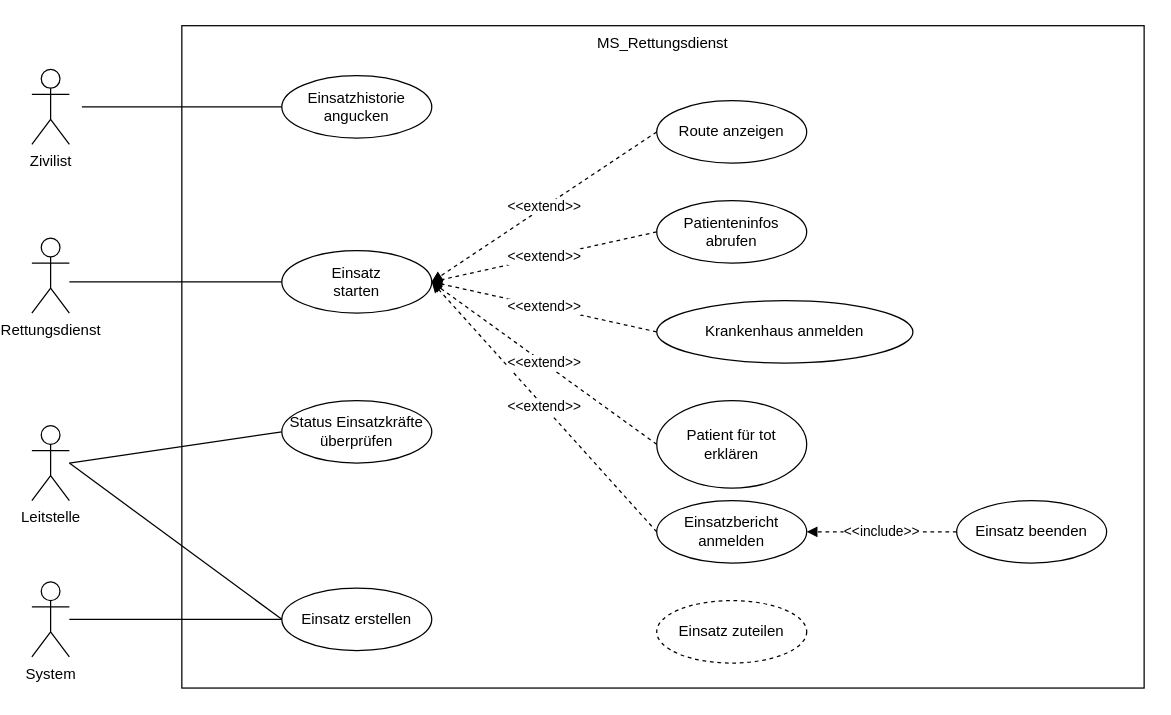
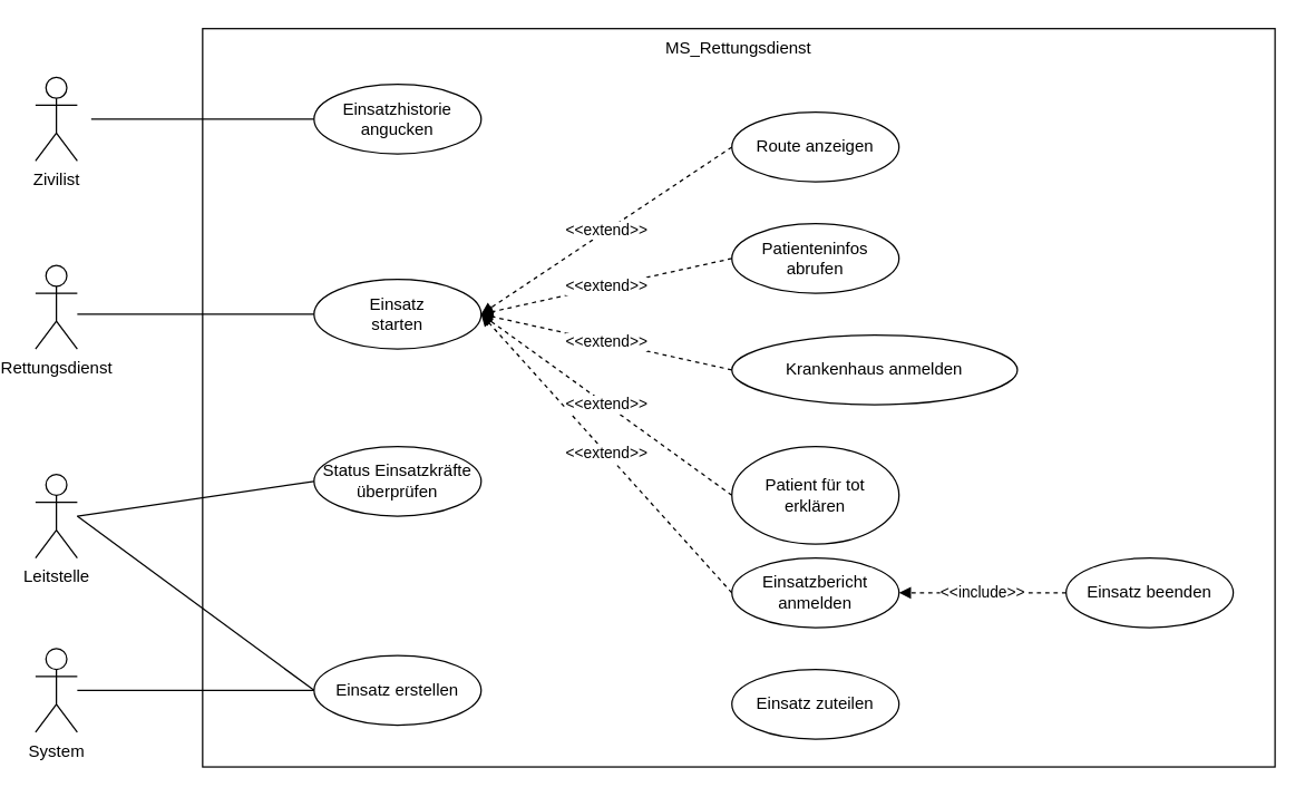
  <mxCell id="0" />
  <mxCell id="1" parent="0" />
  <mxCell id="2" value="Zivilist" style="shape=umlActor;verticalLabelPosition=bottom;labelBackgroundColor=#ffffff;verticalAlign=top;html=1;outlineConnect=0;" vertex="1" parent="1"><mxGeometry x="20" y="55" width="30" height="60" as="geometry" /></mxCell>
  <mxCell id="3" value="Leitstelle" style="shape=umlActor;verticalLabelPosition=bottom;labelBackgroundColor=#ffffff;verticalAlign=top;html=1;outlineConnect=0;" vertex="1" parent="1"><mxGeometry x="20" y="340" width="30" height="60" as="geometry" /></mxCell>
  <mxCell id="4" value="Rettungsdienst" style="shape=umlActor;verticalLabelPosition=bottom;labelBackgroundColor=#ffffff;verticalAlign=top;html=1;outlineConnect=0;" vertex="1" parent="1"><mxGeometry x="20" y="190" width="30" height="60" as="geometry" /></mxCell>
  <mxCell id="5" value="MS_Rettungsdienst" style="rounded=0;whiteSpace=wrap;html=1;verticalAlign=top;" vertex="1" parent="1"><mxGeometry x="140" y="20" width="770" height="530" as="geometry" /></mxCell>
  <mxCell id="6" value="Einsatzhistorie&lt;br&gt;angucken" style="ellipse;whiteSpace=wrap;html=1;" vertex="1" parent="1"><mxGeometry x="220" y="60" width="120" height="50" as="geometry" /></mxCell>
  <mxCell id="7" value="Einsatz&lt;br&gt;starten" style="ellipse;whiteSpace=wrap;html=1;" vertex="1" parent="1"><mxGeometry x="220" y="200" width="120" height="50" as="geometry" /></mxCell>
  <mxCell id="8" value="Status Einsatzkräfte&lt;br&gt;überprüfen" style="ellipse;whiteSpace=wrap;html=1;" vertex="1" parent="1"><mxGeometry x="220" y="320" width="120" height="50" as="geometry" /></mxCell>
  <mxCell id="9" value="Einsatz erstellen" style="ellipse;whiteSpace=wrap;html=1;" vertex="1" parent="1"><mxGeometry x="220" y="470" width="120" height="50" as="geometry" /></mxCell>
  <mxCell id="10" value="System" style="shape=umlActor;verticalLabelPosition=bottom;labelBackgroundColor=#ffffff;verticalAlign=top;html=1;outlineConnect=0;" vertex="1" parent="1"><mxGeometry x="20" y="465" width="30" height="60" as="geometry" /></mxCell>
- <mxCell id="11" value="Einsatz zuteilen" style="ellipse;whiteSpace=wrap;html=1;dashed=1;" vertex="1" parent="1"><mxGeometry x="520" y="480" width="120" height="50" as="geometry" /></mxCell>
+ <mxCell id="11" value="Einsatz zuteilen" style="ellipse;whiteSpace=wrap;html=1;" vertex="1" parent="1"><mxGeometry x="520" y="480" width="120" height="50" as="geometry" /></mxCell>
  <mxCell id="12" value="Route anzeigen" style="ellipse;whiteSpace=wrap;html=1;" vertex="1" parent="1"><mxGeometry x="520" y="80" width="120" height="50" as="geometry" /></mxCell>
  <mxCell id="13" value="Patienteninfos abrufen" style="ellipse;whiteSpace=wrap;html=1;" vertex="1" parent="1"><mxGeometry x="520" y="160" width="120" height="50" as="geometry" /></mxCell>
  <mxCell id="14" value="Krankenhaus anmelden" style="ellipse;whiteSpace=wrap;html=1;" vertex="1" parent="1"><mxGeometry x="520" y="240" width="205" height="50" as="geometry" /></mxCell>
  <mxCell id="15" value="Einsatzbericht anmelden" style="ellipse;whiteSpace=wrap;html=1;" vertex="1" parent="1"><mxGeometry x="520" y="400" width="120" height="50" as="geometry" /></mxCell>
  <mxCell id="16" value="Patient für tot erklären" style="ellipse;whiteSpace=wrap;html=1;" vertex="1" parent="1"><mxGeometry x="520" y="320" width="120" height="70" as="geometry" /></mxCell>
  <mxCell id="17" value="Einsatz beenden" style="ellipse;whiteSpace=wrap;html=1;" vertex="1" parent="1"><mxGeometry x="760" y="400" width="120" height="50" as="geometry" /></mxCell>
- <mxCell id="18" value="&amp;lt;&amp;lt;extend&amp;gt;&amp;gt;" style="endArrow=diamond;dashed=1;html=1;endFill=1;entryX=1;entryY=0.5;entryDx=0;entryDy=0;exitX=0;exitY=0.5;exitDx=0;exitDy=0;" edge="1" parent="1" source="13" target="7"><mxGeometry width="50" height="50" relative="1" as="geometry"><mxPoint x="523" y="105" as="sourcePoint" /><mxPoint x="720" y="440" as="targetPoint" /></mxGeometry></mxCell>
+ <mxCell id="18" value="&amp;lt;&amp;lt;extend&amp;gt;&amp;gt;" style="endArrow=block;dashed=1;html=1;endFill=1;entryX=1;entryY=0.5;entryDx=0;entryDy=0;exitX=0;exitY=0.5;exitDx=0;exitDy=0;" edge="1" parent="1" source="13" target="7"><mxGeometry width="50" height="50" relative="1" as="geometry"><mxPoint x="523" y="105" as="sourcePoint" /><mxPoint x="720" y="440" as="targetPoint" /></mxGeometry></mxCell>
  <mxCell id="19" value="&amp;lt;&amp;lt;extend&amp;gt;&amp;gt;" style="endArrow=block;dashed=1;html=1;endFill=1;entryX=1;entryY=0.5;entryDx=0;entryDy=0;exitX=0;exitY=0.5;exitDx=0;exitDy=0;" edge="1" parent="1" source="12" target="7"><mxGeometry width="50" height="50" relative="1" as="geometry"><mxPoint x="530" y="195" as="sourcePoint" /><mxPoint x="350" y="235" as="targetPoint" /></mxGeometry></mxCell>
  <mxCell id="20" value="&amp;lt;&amp;lt;extend&amp;gt;&amp;gt;" style="endArrow=block;dashed=1;html=1;endFill=1;entryX=1;entryY=0.5;entryDx=0;entryDy=0;exitX=0;exitY=0.5;exitDx=0;exitDy=0;" edge="1" parent="1" source="14" target="7"><mxGeometry width="50" height="50" relative="1" as="geometry"><mxPoint x="540" y="205" as="sourcePoint" /><mxPoint x="360" y="245" as="targetPoint" /></mxGeometry></mxCell>
  <mxCell id="21" value="&amp;lt;&amp;lt;extend&amp;gt;&amp;gt;" style="endArrow=block;dashed=1;html=1;endFill=1;entryX=1;entryY=0.5;entryDx=0;entryDy=0;exitX=0;exitY=0.5;exitDx=0;exitDy=0;" edge="1" parent="1" source="15" target="7"><mxGeometry width="50" height="50" relative="1" as="geometry"><mxPoint x="550" y="215" as="sourcePoint" /><mxPoint x="370" y="255" as="targetPoint" /></mxGeometry></mxCell>
  <mxCell id="22" value="&amp;lt;&amp;lt;extend&amp;gt;&amp;gt;" style="endArrow=block;dashed=1;html=1;endFill=1;entryX=1;entryY=0.5;entryDx=0;entryDy=0;exitX=0;exitY=0.5;exitDx=0;exitDy=0;" edge="1" parent="1" source="16" target="7"><mxGeometry width="50" height="50" relative="1" as="geometry"><mxPoint x="560" y="225" as="sourcePoint" /><mxPoint x="380" y="265" as="targetPoint" /></mxGeometry></mxCell>
  <mxCell id="23" value="&amp;lt;&amp;lt;include&amp;gt;&amp;gt;" style="endArrow=block;dashed=1;html=1;endFill=1;entryX=1;entryY=0.5;entryDx=0;entryDy=0;exitX=0;exitY=0.5;exitDx=0;exitDy=0;" edge="1" parent="1" source="17" target="15"><mxGeometry width="50" height="50" relative="1" as="geometry"><mxPoint x="570" y="235" as="sourcePoint" /><mxPoint x="390" y="275" as="targetPoint" /></mxGeometry></mxCell>
  <mxCell id="24" value="" style="endArrow=none;html=1;entryX=0;entryY=0.5;entryDx=0;entryDy=0;" edge="1" parent="1" source="10" target="9"><mxGeometry width="50" height="50" relative="1" as="geometry"><mxPoint x="180" y="560" as="sourcePoint" /><mxPoint x="230" y="510" as="targetPoint" /></mxGeometry></mxCell>
  <mxCell id="25" value="" style="endArrow=none;html=1;entryX=0;entryY=0.5;entryDx=0;entryDy=0;" edge="1" parent="1" target="7"><mxGeometry width="50" height="50" relative="1" as="geometry"><mxPoint x="50" y="225" as="sourcePoint" /><mxPoint x="130" y="290" as="targetPoint" /></mxGeometry></mxCell>
  <mxCell id="26" value="" style="endArrow=none;html=1;exitX=0;exitY=0.5;exitDx=0;exitDy=0;" edge="1" parent="1" source="9"><mxGeometry width="50" height="50" relative="1" as="geometry"><mxPoint x="-60" y="340" as="sourcePoint" /><mxPoint x="50" y="370" as="targetPoint" /></mxGeometry></mxCell>
  <mxCell id="27" value="" style="endArrow=none;html=1;entryX=0;entryY=0.5;entryDx=0;entryDy=0;" edge="1" parent="1" target="8"><mxGeometry width="50" height="50" relative="1" as="geometry"><mxPoint x="50" y="370" as="sourcePoint" /><mxPoint x="10" y="310" as="targetPoint" /></mxGeometry></mxCell>
  <mxCell id="28" value="" style="endArrow=none;html=1;entryX=0;entryY=0.5;entryDx=0;entryDy=0;" edge="1" parent="1" target="6"><mxGeometry width="50" height="50" relative="1" as="geometry"><mxPoint x="60" y="85" as="sourcePoint" /><mxPoint x="-40" y="130" as="targetPoint" /></mxGeometry></mxCell>
